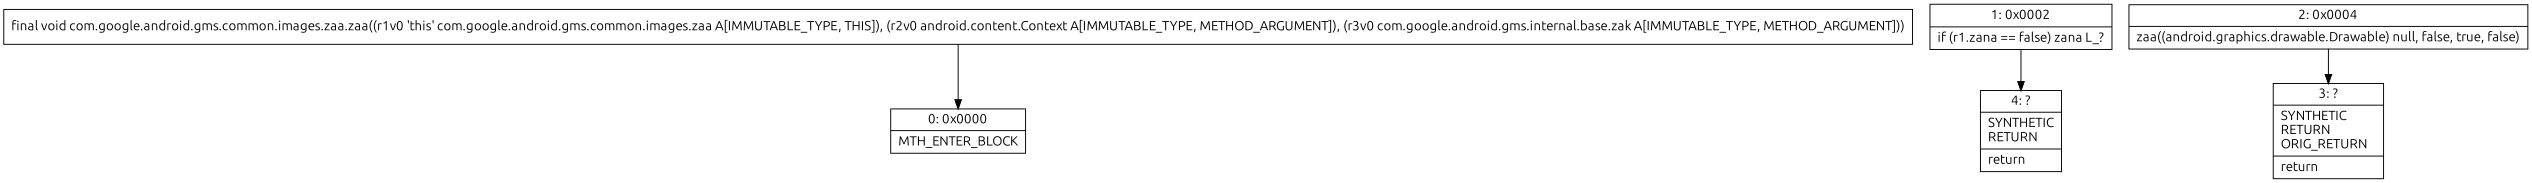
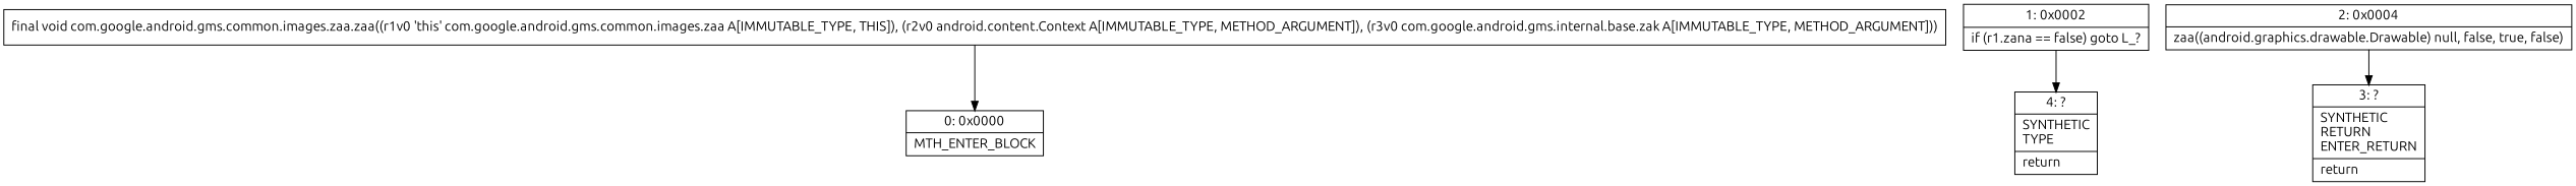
  digraph {
    fontname=Ubuntu
    node [fontname=Ubuntu shape=record]
    edge [fontname=Ubuntu]
    n1 [label="{0\:\ 0x0000|MTH_ENTER_BLOCK\l}"]
-   n2 [label="{1\:\ 0x0002|if (r1.zana == false) zana L_?\l}"]
-   n3 [label="{4\:\ ?|SYNTHETIC\lRETURN\l|return\l}"]
+   n2 [label="{1\:\ 0x0002|if (r1.zana == false) goto L_?\l}"]
+   n3 [label="{4\:\ ?|SYNTHETIC\lTYPE\l|return\l}"]
    n4 [label="{2\:\ 0x0004|zaa((android.graphics.drawable.Drawable) null, false, true, false)\l}"]
-   n5 [label="{3\:\ ?|SYNTHETIC\lRETURN\lORIG_RETURN\l|return\l}"]
+   n5 [label="{3\:\ ?|SYNTHETIC\lRETURN\lENTER_RETURN\l|return\l}"]
    n6 [label="{final void com.google.android.gms.common.images.zaa.zaa((r1v0 'this' com.google.android.gms.common.images.zaa A[IMMUTABLE_TYPE, THIS]), (r2v0 android.content.Context A[IMMUTABLE_TYPE, METHOD_ARGUMENT]), (r3v0 com.google.android.gms.internal.base.zak A[IMMUTABLE_TYPE, METHOD_ARGUMENT])) }"]
    n2 -> n3
    n4 -> n5
    n6 -> n1
  }
